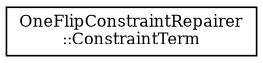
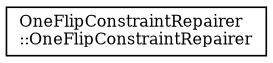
  digraph {
    rankdir=LR
    fontname="DejaVu Serif"
-   n1 [color=black fillcolor=white fontname="DejaVu Serif" fontsize=10 height=0.2 label="OneFlipConstraintRepairer\l::ConstraintTerm" shape=record style=filled width=0.4]
+   n1 [color=black fillcolor=white fontname="DejaVu Serif" fontsize=10 height=0.2 label="OneFlipConstraintRepairer\l::OneFlipConstraintRepairer" shape=record style=filled width=0.4]
  }
